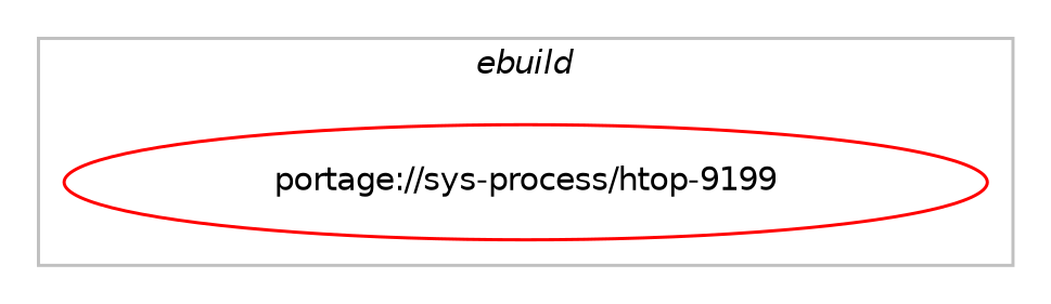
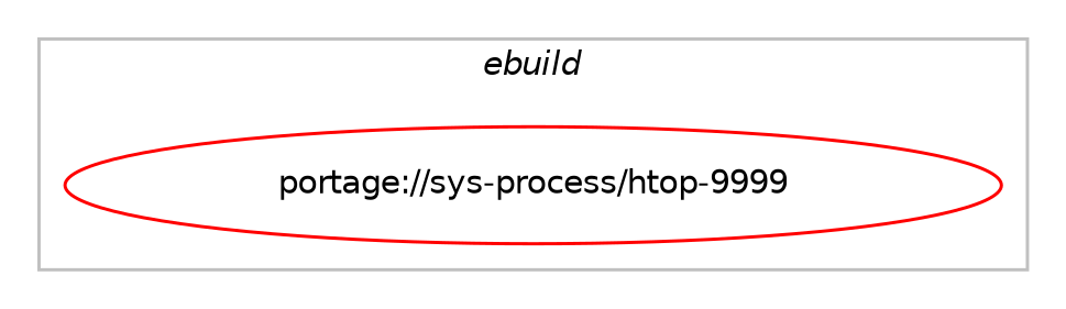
  digraph {
    compound=true
    concentrate=true
    fontname=Helvetica
    fontsize=10
    newrank=true
    rankdir=TB
    ranksep=1.5
-   n1 [color=red fontname=Helvetica fontsize=10 label="portage://sys-process/htop-9199" width=4]
+   n1 [color=red fontname=Helvetica fontsize=10 label="portage://sys-process/htop-9999" width=4]
    subgraph cluster_1 {
      color=gray
      label=<<i>ebuild</i>>
      n1
    }
    subgraph cluster_2 {
      color=gray
      label=<<i>dependencies</i>>
      subgraph cluster_3 {
        color=gray
        fillcolor="#eeeeee"
        label=<<i>compile</i>>
        style=filled
      }
      subgraph cluster_4 {
        color=gray
        fillcolor="#eeeeee"
        label=<<i>compile and run</i>>
        style=filled
      }
      subgraph cluster_5 {
        color=gray
        fillcolor="#eeeeee"
        label=<<i>run</i>>
        style=filled
      }
    }
    subgraph cluster_6 {
      color=gray
      label=<<i>candidates</i>>
      rank=same
    }
  }
